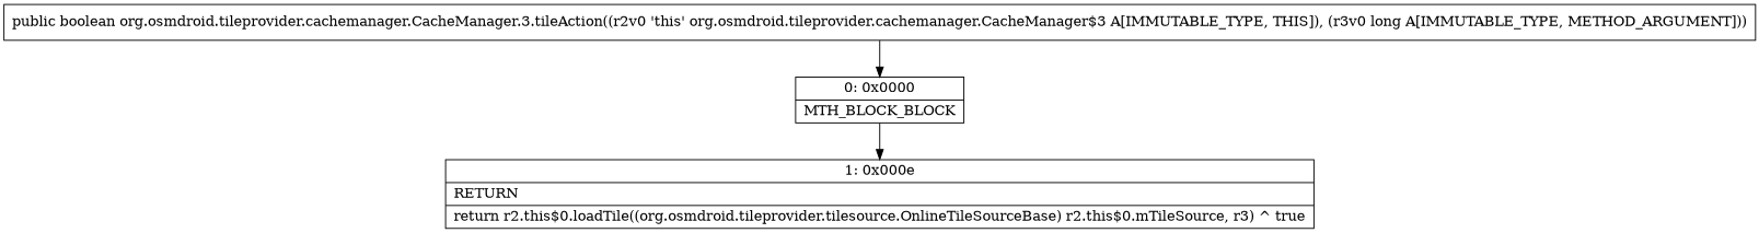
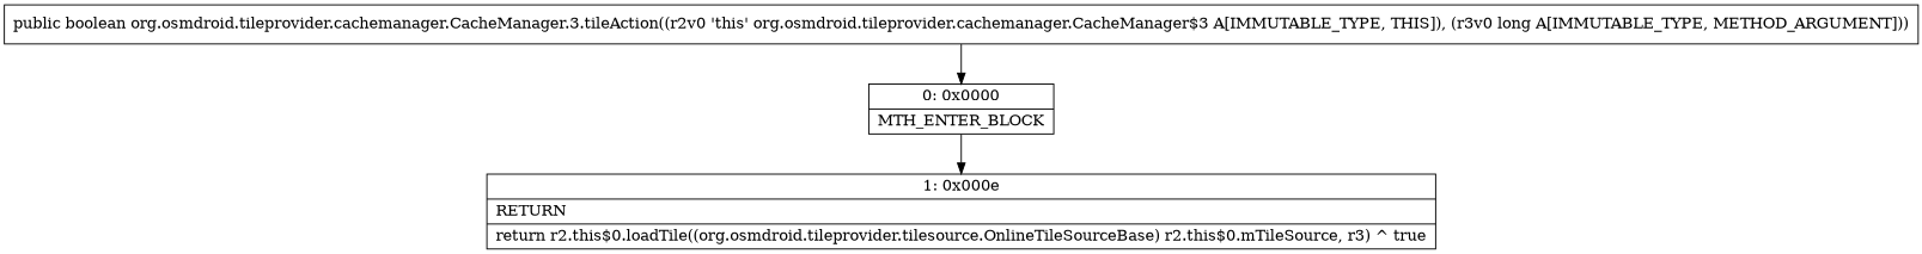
  digraph {
    node [shape=record]
-   n1 [label="{0\:\ 0x0000|MTH_BLOCK_BLOCK\l}"]
+   n1 [label="{0\:\ 0x0000|MTH_ENTER_BLOCK\l}"]
    n2 [label="{1\:\ 0x000e|RETURN\l|return r2.this$0.loadTile((org.osmdroid.tileprovider.tilesource.OnlineTileSourceBase) r2.this$0.mTileSource, r3) ^ true\l}"]
    n3 [label="{public boolean org.osmdroid.tileprovider.cachemanager.CacheManager.3.tileAction((r2v0 'this' org.osmdroid.tileprovider.cachemanager.CacheManager$3 A[IMMUTABLE_TYPE, THIS]), (r3v0 long A[IMMUTABLE_TYPE, METHOD_ARGUMENT])) }"]
    n1 -> n2
    n3 -> n1
  }
